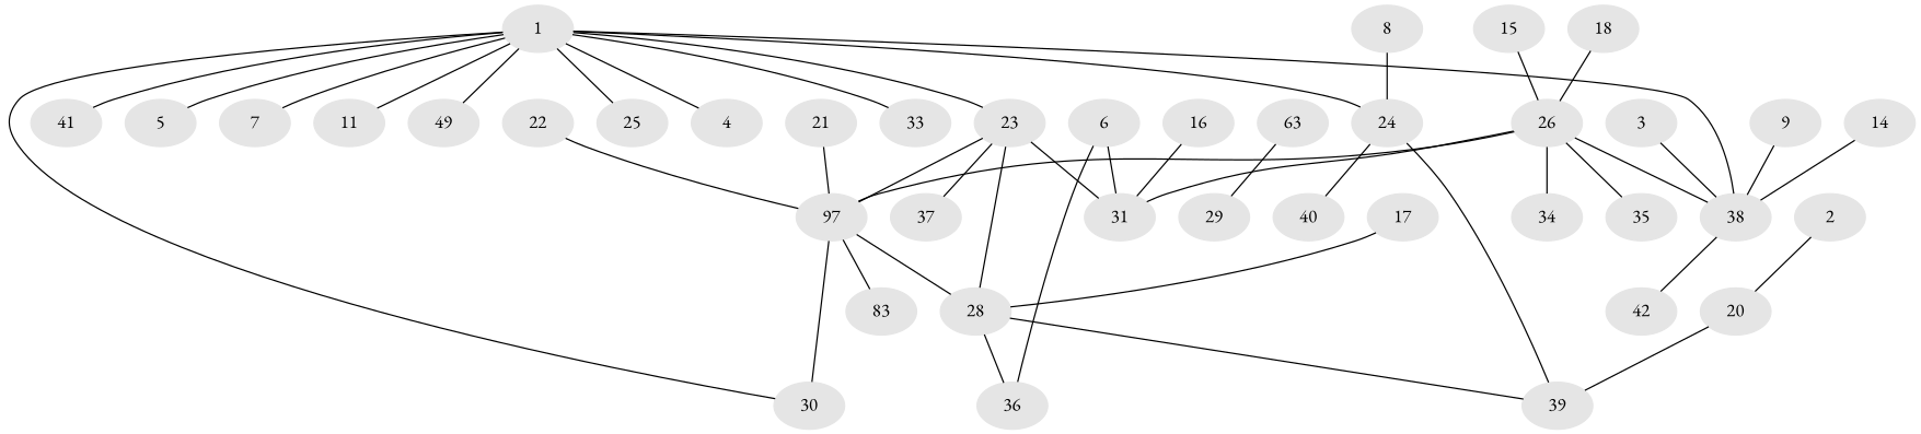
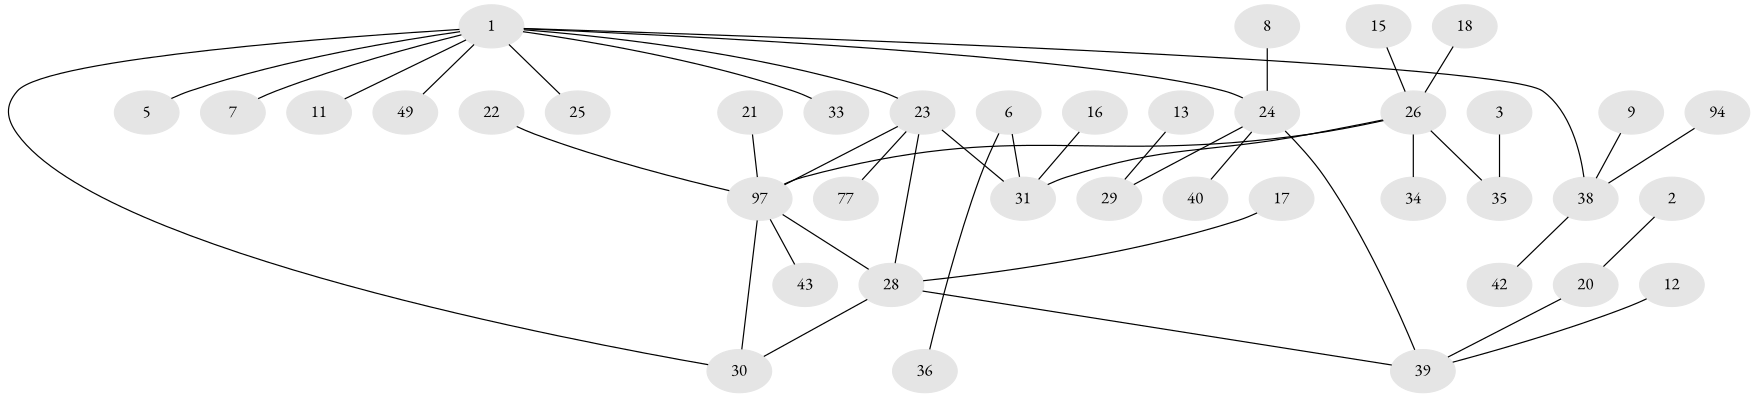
  graph {
    fontname="EB Garamond"
    node [color=gray90 fontname="EB Garamond" style=filled]
    edge [fontname="EB Garamond" weight=1.0]
    1
-   4
    5
    7
    11
    n6 [label=49]
    23
    24
    25
    30
    33
    38
-   41
    31
    28
    n16 [label=97]
-   37
+   37 [label=77]
    39
    29
    40
    42
    2
    20
    3
    6
    36
    8
    9
-   13 [label=63]
-   14
+   12
+   13
+   14 [label=94]
    15
    26
    34
    35
    16
    17
    18
    21
-   43 [label=83]
+   43
    22
-   1 -- 4
    1 -- 5
    1 -- 7
    1 -- 11
    1 -- n6
    1 -- 23
    1 -- 24
    1 -- 25
    1 -- 30
    1 -- 33
    1 -- 38
-   1 -- 41
    23 -- 31 [weight=3.0]
    23 -- 28
    23 -- n16
    23 -- 37
    24 -- 39
+   24 -- 29 [weight=2.0]
    24 -- 40
    38 -- 42
-   28 -- 36
+   28 -- 30
    28 -- 39
    n16 -- 30 [weight=2.0]
    n16 -- 28 [weight=2.0]
    n16 -- 43
    2 -- 20
    20 -- 39
-   3 -- 38
+   3 -- 35
    6 -- 31
    6 -- 36
    8 -- 24
    9 -- 38
+   12 -- 39
    13 -- 29
    14 -- 38
    15 -- 26
-   26 -- 38 [weight=3.0]
    26 -- 31
    26 -- n16
    26 -- 34
    26 -- 35
    16 -- 31
    17 -- 28
    18 -- 26
    21 -- n16
    22 -- n16
  }
